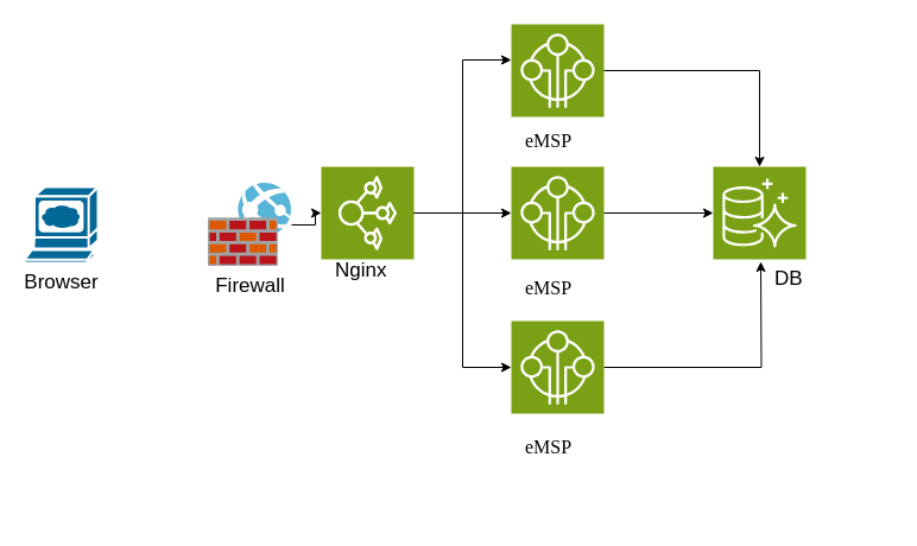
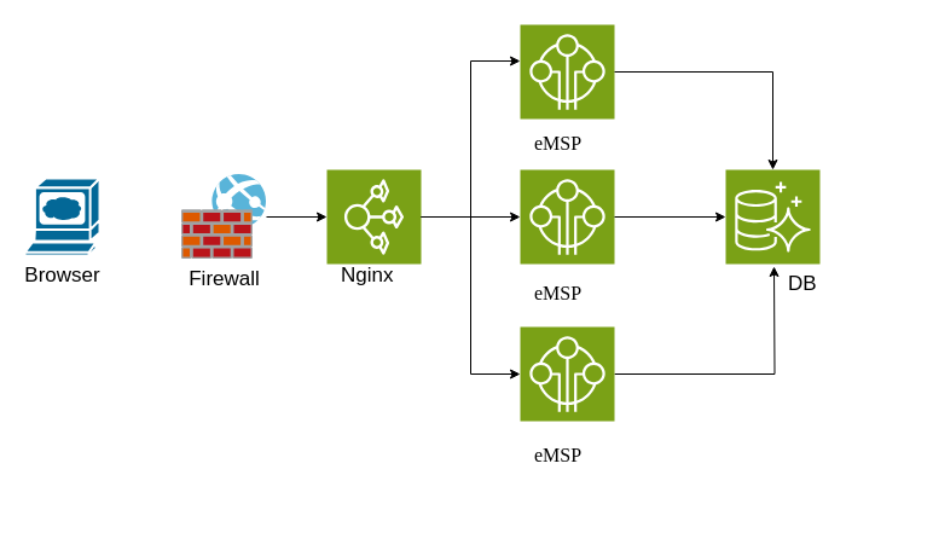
  <mxCell id="0" />
  <mxCell id="1" parent="0" />
- <mxCell id="2" value="&lt;font style=&quot;font-size: 17px;&quot;&gt;Browser&lt;/font&gt;&lt;div&gt;&lt;br&gt;&lt;/div&gt;" style="shape=mxgraph.cisco.computers_and_peripherals.web_browser;html=1;pointerEvents=1;dashed=0;fillColor=#036897;strokeColor=#ffffff;strokeWidth=2;verticalLabelPosition=bottom;verticalAlign=top;align=center;outlineConnect=0;" vertex="1" parent="1"><mxGeometry x="20" y="157" width="62" height="64" as="geometry" /></mxCell>
- <mxCell id="3" value="&lt;font style=&quot;font-size: 17px;&quot;&gt;Firewall&lt;/font&gt;&lt;div&gt;&lt;div&gt;&lt;br style=&quot;background-color: rgb(251, 251, 251);&quot;&gt;&lt;/div&gt;&lt;/div&gt;" style="image;sketch=0;aspect=fixed;html=1;points=[];align=center;fontSize=12;image=img/lib/mscae/Web_App_Firewall.svg;" vertex="1" parent="1"><mxGeometry x="175" y="154" width="70" height="70" as="geometry" /></mxCell>
+ <mxCell id="2" value="&lt;font style=&quot;font-size: 17px;&quot;&gt;Browser&lt;/font&gt;&lt;div&gt;&lt;br&gt;&lt;/div&gt;" style="shape=mxgraph.cisco.computers_and_peripherals.web_browser;html=1;pointerEvents=1;dashed=0;fillColor=#036897;strokeColor=#ffffff;strokeWidth=2;verticalLabelPosition=bottom;verticalAlign=top;align=center;outlineConnect=0;" vertex="1" parent="1"><mxGeometry x="20" y="147" width="62" height="64" as="geometry" /></mxCell>
+ <mxCell id="3" value="&lt;font style=&quot;font-size: 17px;&quot;&gt;Firewall&lt;/font&gt;&lt;div&gt;&lt;div&gt;&lt;br style=&quot;background-color: rgb(251, 251, 251);&quot;&gt;&lt;/div&gt;&lt;/div&gt;" style="image;sketch=0;aspect=fixed;html=1;points=[];align=center;fontSize=12;image=img/lib/mscae/Web_App_Firewall.svg;" vertex="1" parent="1"><mxGeometry x="150" y="144" width="70" height="70" as="geometry" /></mxCell>
  <mxCell id="4" style="edgeStyle=orthogonalEdgeStyle;rounded=0;orthogonalLoop=1;jettySize=auto;html=1;entryX=0;entryY=0.385;entryDx=0;entryDy=0;entryPerimeter=0;" edge="1" parent="1" source="5" target="6"><mxGeometry relative="1" as="geometry"><mxPoint x="310" y="70" as="targetPoint" /></mxGeometry></mxCell>
  <mxCell id="5" value="" style="sketch=0;points=[[0,0,0],[0.25,0,0],[0.5,0,0],[0.75,0,0],[1,0,0],[0,1,0],[0.25,1,0],[0.5,1,0],[0.75,1,0],[1,1,0],[0,0.25,0],[0,0.5,0],[0,0.75,0],[1,0.25,0],[1,0.5,0],[1,0.75,0]];outlineConnect=0;fontColor=#232F3E;fillColor=#7AA116;strokeColor=#ffffff;dashed=0;verticalLabelPosition=bottom;verticalAlign=top;align=center;html=1;fontSize=12;fontStyle=0;aspect=fixed;shape=mxgraph.aws4.resourceIcon;resIcon=mxgraph.aws4.iot_sitewise;rotation=-90;" vertex="1" parent="1"><mxGeometry x="270" y="140" width="78" height="78" as="geometry" /></mxCell>
  <mxCell id="6" value="" style="sketch=0;points=[[0,0,0],[0.25,0,0],[0.5,0,0],[0.75,0,0],[1,0,0],[0,1,0],[0.25,1,0],[0.5,1,0],[0.75,1,0],[1,1,0],[0,0.25,0],[0,0.5,0],[0,0.75,0],[1,0.25,0],[1,0.5,0],[1,0.75,0]];outlineConnect=0;fontColor=#232F3E;fillColor=#7AA116;strokeColor=#ffffff;dashed=0;verticalLabelPosition=bottom;verticalAlign=top;align=center;html=1;fontSize=12;fontStyle=0;aspect=fixed;shape=mxgraph.aws4.resourceIcon;resIcon=mxgraph.aws4.internet_of_things;" vertex="1" parent="1"><mxGeometry x="430" y="20" width="78" height="78" as="geometry" /></mxCell>
  <mxCell id="7" value="" style="sketch=0;points=[[0,0,0],[0.25,0,0],[0.5,0,0],[0.75,0,0],[1,0,0],[0,1,0],[0.25,1,0],[0.5,1,0],[0.75,1,0],[1,1,0],[0,0.25,0],[0,0.5,0],[0,0.75,0],[1,0.25,0],[1,0.5,0],[1,0.75,0]];outlineConnect=0;fontColor=#232F3E;fillColor=#7AA116;strokeColor=#ffffff;dashed=0;verticalLabelPosition=bottom;verticalAlign=top;align=center;html=1;fontSize=12;fontStyle=0;aspect=fixed;shape=mxgraph.aws4.resourceIcon;resIcon=mxgraph.aws4.aurora;fontFamily=Helvetica;" vertex="1" parent="1"><mxGeometry x="600" y="140" width="78" height="78" as="geometry" /></mxCell>
  <mxCell id="8" value="" style="sketch=0;points=[[0,0,0],[0.25,0,0],[0.5,0,0],[0.75,0,0],[1,0,0],[0,1,0],[0.25,1,0],[0.5,1,0],[0.75,1,0],[1,1,0],[0,0.25,0],[0,0.5,0],[0,0.75,0],[1,0.25,0],[1,0.5,0],[1,0.75,0]];outlineConnect=0;fontColor=#232F3E;fillColor=#7AA116;strokeColor=#ffffff;dashed=0;verticalLabelPosition=bottom;verticalAlign=top;align=center;html=1;fontSize=12;fontStyle=0;aspect=fixed;shape=mxgraph.aws4.resourceIcon;resIcon=mxgraph.aws4.internet_of_things;" vertex="1" parent="1"><mxGeometry x="430" y="140" width="78" height="78" as="geometry" /></mxCell>
  <mxCell id="9" value="&lt;div style=&quot;forced-color-adjust: none;&quot;&gt;&lt;span style=&quot;font-size: 17px;&quot;&gt;Nginx&lt;/span&gt;&lt;/div&gt;" style="text;whiteSpace=wrap;html=1;" vertex="1" parent="1"><mxGeometry x="280" y="211" width="100" height="90" as="geometry" /></mxCell>
  <mxCell id="10" style="edgeStyle=orthogonalEdgeStyle;rounded=0;orthogonalLoop=1;jettySize=auto;html=1;" edge="1" parent="1" source="11"><mxGeometry relative="1" as="geometry"><mxPoint x="640" y="220" as="targetPoint" /></mxGeometry></mxCell>
  <mxCell id="11" value="" style="sketch=0;points=[[0,0,0],[0.25,0,0],[0.5,0,0],[0.75,0,0],[1,0,0],[0,1,0],[0.25,1,0],[0.5,1,0],[0.75,1,0],[1,1,0],[0,0.25,0],[0,0.5,0],[0,0.75,0],[1,0.25,0],[1,0.5,0],[1,0.75,0]];outlineConnect=0;fontColor=#232F3E;fillColor=#7AA116;strokeColor=#ffffff;dashed=0;verticalLabelPosition=bottom;verticalAlign=top;align=center;html=1;fontSize=12;fontStyle=0;aspect=fixed;shape=mxgraph.aws4.resourceIcon;resIcon=mxgraph.aws4.internet_of_things;" vertex="1" parent="1"><mxGeometry x="430" y="270" width="78" height="78" as="geometry" /></mxCell>
  <mxCell id="12" style="edgeStyle=orthogonalEdgeStyle;rounded=0;orthogonalLoop=1;jettySize=auto;html=1;entryX=0.5;entryY=0;entryDx=0;entryDy=0;entryPerimeter=0;" edge="1" parent="1" source="3" target="5"><mxGeometry relative="1" as="geometry" /></mxCell>
  <mxCell id="13" style="edgeStyle=orthogonalEdgeStyle;rounded=0;orthogonalLoop=1;jettySize=auto;html=1;entryX=0;entryY=0.5;entryDx=0;entryDy=0;entryPerimeter=0;" edge="1" parent="1" source="5" target="8"><mxGeometry relative="1" as="geometry" /></mxCell>
  <mxCell id="14" style="edgeStyle=orthogonalEdgeStyle;rounded=0;orthogonalLoop=1;jettySize=auto;html=1;entryX=0;entryY=0.5;entryDx=0;entryDy=0;entryPerimeter=0;" edge="1" parent="1" source="5" target="11"><mxGeometry relative="1" as="geometry" /></mxCell>
  <mxCell id="15" style="edgeStyle=orthogonalEdgeStyle;rounded=0;orthogonalLoop=1;jettySize=auto;html=1;entryX=0.5;entryY=0;entryDx=0;entryDy=0;entryPerimeter=0;" edge="1" parent="1" source="6" target="7"><mxGeometry relative="1" as="geometry" /></mxCell>
  <mxCell id="16" style="edgeStyle=orthogonalEdgeStyle;rounded=0;orthogonalLoop=1;jettySize=auto;html=1;entryX=0;entryY=0.5;entryDx=0;entryDy=0;entryPerimeter=0;" edge="1" parent="1" source="8" target="7"><mxGeometry relative="1" as="geometry" /></mxCell>
  <mxCell id="17" value="&lt;div style=&quot;forced-color-adjust: none;&quot;&gt;&lt;span style=&quot;font-size: 17px;&quot;&gt;DB&lt;/span&gt;&lt;/div&gt;" style="text;whiteSpace=wrap;html=1;" vertex="1" parent="1"><mxGeometry x="650" y="218" width="100" height="90" as="geometry" /></mxCell>
  <mxCell id="18" value="&lt;div style=&quot;forced-color-adjust: none;&quot;&gt;&lt;p class=&quot;MsoNormal&quot;&gt;&lt;span style=&quot;mso-spacerun:'yes';font-family:微软雅黑;font-size:12.0pt;&lt;br/&gt;mso-font-kerning:1.0pt;&quot;&gt;eMSP&lt;/span&gt;&lt;/p&gt;&lt;/div&gt;" style="text;whiteSpace=wrap;html=1;" vertex="1" parent="1"><mxGeometry x="440" y="90" width="100" height="90" as="geometry" /></mxCell>
  <mxCell id="19" value="&lt;div style=&quot;forced-color-adjust: none;&quot;&gt;&lt;p class=&quot;MsoNormal&quot;&gt;&lt;span style=&quot;mso-spacerun:'yes';font-family:微软雅黑;font-size:12.0pt;&lt;br/&gt;mso-font-kerning:1.0pt;&quot;&gt;eMSP&lt;/span&gt;&lt;/p&gt;&lt;/div&gt;" style="text;whiteSpace=wrap;html=1;" vertex="1" parent="1"><mxGeometry x="440" y="214" width="100" height="90" as="geometry" /></mxCell>
  <mxCell id="20" value="&lt;div style=&quot;forced-color-adjust: none;&quot;&gt;&lt;p class=&quot;MsoNormal&quot;&gt;&lt;span style=&quot;mso-spacerun:'yes';font-family:微软雅黑;font-size:12.0pt;&lt;br/&gt;mso-font-kerning:1.0pt;&quot;&gt;eMSP&lt;/span&gt;&lt;/p&gt;&lt;/div&gt;" style="text;whiteSpace=wrap;html=1;" vertex="1" parent="1"><mxGeometry x="440" y="348" width="100" height="90" as="geometry" /></mxCell>
